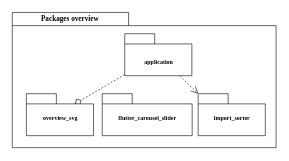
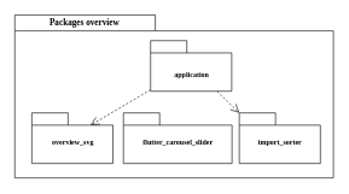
  <mxCell id="0" />
  <mxCell id="1" parent="0" />
  <mxCell id="2" value="" style="shape=folder;fontStyle=1;spacingTop=10;tabWidth=194;tabHeight=22;tabPosition=left;html=1;rounded=0;shadow=0;comic=0;labelBackgroundColor=none;strokeWidth=1;fillColor=none;fontFamily=Verdana;fontSize=10;align=center;" parent="1" vertex="1"><mxGeometry x="20" y="20" width="440" height="225.5" as="geometry" /></mxCell>
  <mxCell id="3" style="edgeStyle=none;rounded=0;html=1;dashed=1;labelBackgroundColor=none;startFill=0;endArrow=open;endFill=0;endSize=10;fontFamily=Verdana;fontSize=10;entryX=0;entryY=0;entryPerimeter=0;entryDx=0;entryDy=0;" parent="1" source="5" target="8" edge="1"><mxGeometry relative="1" as="geometry" /></mxCell>
- <mxCell id="4" style="edgeStyle=none;rounded=0;html=1;dashed=1;labelBackgroundColor=none;startFill=0;endArrow=diamond;endFill=0;endSize=10;fontFamily=Verdana;fontSize=10;entryX=0;entryY=0;entryDx=81;entryDy=17;entryPerimeter=0;" parent="1" source="5" target="6" edge="1"><mxGeometry relative="1" as="geometry" /></mxCell>
+ <mxCell id="4" style="edgeStyle=none;rounded=0;html=1;dashed=1;labelBackgroundColor=none;startFill=0;endArrow=open;endFill=0;endSize=10;fontFamily=Verdana;fontSize=10;entryX=0;entryY=0;entryDx=81;entryDy=17;entryPerimeter=0;" parent="1" source="5" target="6" edge="1"><mxGeometry relative="1" as="geometry" /></mxCell>
  <mxCell id="5" value="&lt;br&gt;application" style="shape=folder;fontStyle=1;spacingTop=10;tabWidth=50;tabHeight=17;tabPosition=left;html=1;rounded=0;shadow=0;comic=0;labelBackgroundColor=none;strokeColor=#000000;strokeWidth=1;fillColor=#ffffff;fontFamily=Verdana;fontSize=10;fontColor=#000000;align=center;" parent="1" vertex="1"><mxGeometry x="207.5" y="55.5" width="112" height="70" as="geometry" /></mxCell>
  <mxCell id="6" value="overview_svg" style="shape=folder;fontStyle=1;spacingTop=10;tabWidth=50;tabHeight=17;tabPosition=left;html=1;rounded=0;shadow=0;comic=0;labelBackgroundColor=none;strokeColor=#000000;strokeWidth=1;fillColor=#ffffff;fontFamily=Verdana;fontSize=10;fontColor=#000000;align=center;" parent="1" vertex="1"><mxGeometry x="43.5" y="155.5" width="112" height="70" as="geometry" /></mxCell>
  <mxCell id="7" value="flutter_carousel_slider" style="shape=folder;fontStyle=1;spacingTop=10;tabWidth=50;tabHeight=17;tabPosition=left;html=1;rounded=0;shadow=0;comic=0;labelBackgroundColor=none;strokeColor=#000000;strokeWidth=1;fillColor=#ffffff;fontFamily=Verdana;fontSize=10;fontColor=#000000;align=center;" parent="1" vertex="1"><mxGeometry x="170" y="155.5" width="150" height="70" as="geometry" /></mxCell>
  <mxCell id="8" value="import_sorter" style="shape=folder;fontStyle=1;spacingTop=10;tabWidth=50;tabHeight=17;tabPosition=left;html=1;rounded=0;shadow=0;comic=0;labelBackgroundColor=none;strokeColor=#000000;strokeWidth=1;fillColor=#ffffff;fontFamily=Verdana;fontSize=10;fontColor=#000000;align=center;" parent="1" vertex="1"><mxGeometry x="330" y="155.5" width="112" height="70" as="geometry" /></mxCell>
  <mxCell id="9" value="Packages overview" style="text;html=1;align=center;verticalAlign=top;spacingTop=-4;fontSize=12;fontFamily=Verdana;fontStyle=1" parent="1" vertex="1"><mxGeometry x="21" y="20" width="189" height="20" as="geometry" /></mxCell>
